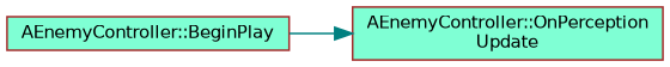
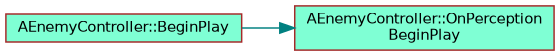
  digraph {
    rankdir=RL
    node [color=brown fillcolor=aquamarine fontname=Helvetica fontsize=10 shape=box style=filled]
-   n1 [fontcolor=black height=0.2 label="AEnemyController::OnPerception\lUpdate" width=0.4]
+   n1 [fontcolor=black height=0.2 label="AEnemyController::OnPerception\lBeginPlay" width=0.4]
    n2 [height=0.2 label="AEnemyController::BeginPlay" width=0.4]
    n1 -> n2 [color=teal dir=back fontname=Helvetica fontsize=10 labelfontname=Helvetica labelfontsize=10 style=solid]
  }
